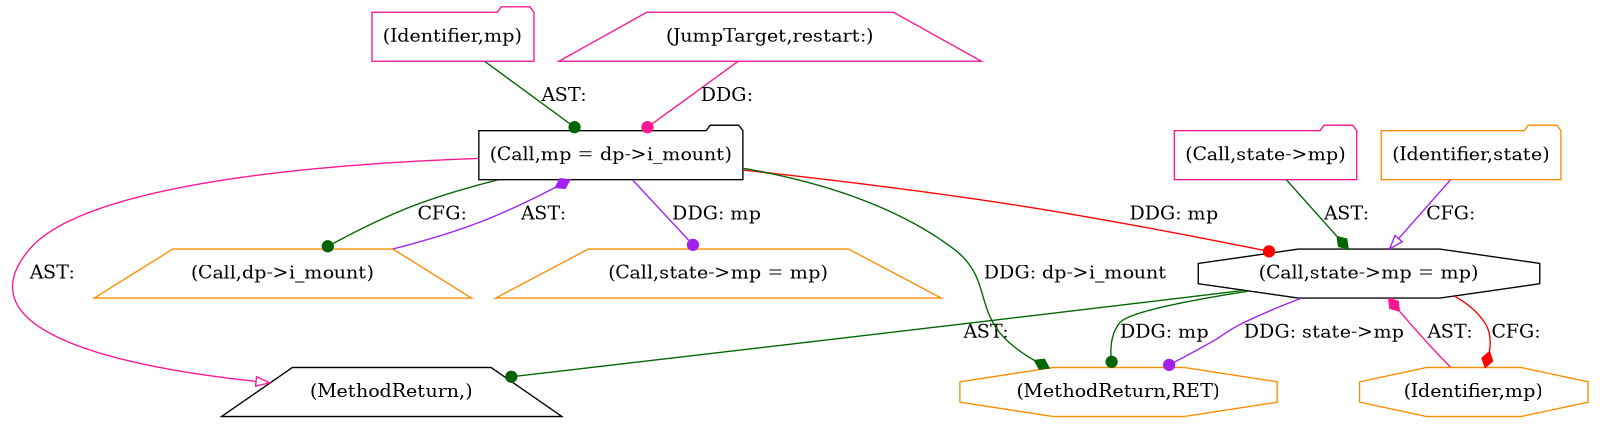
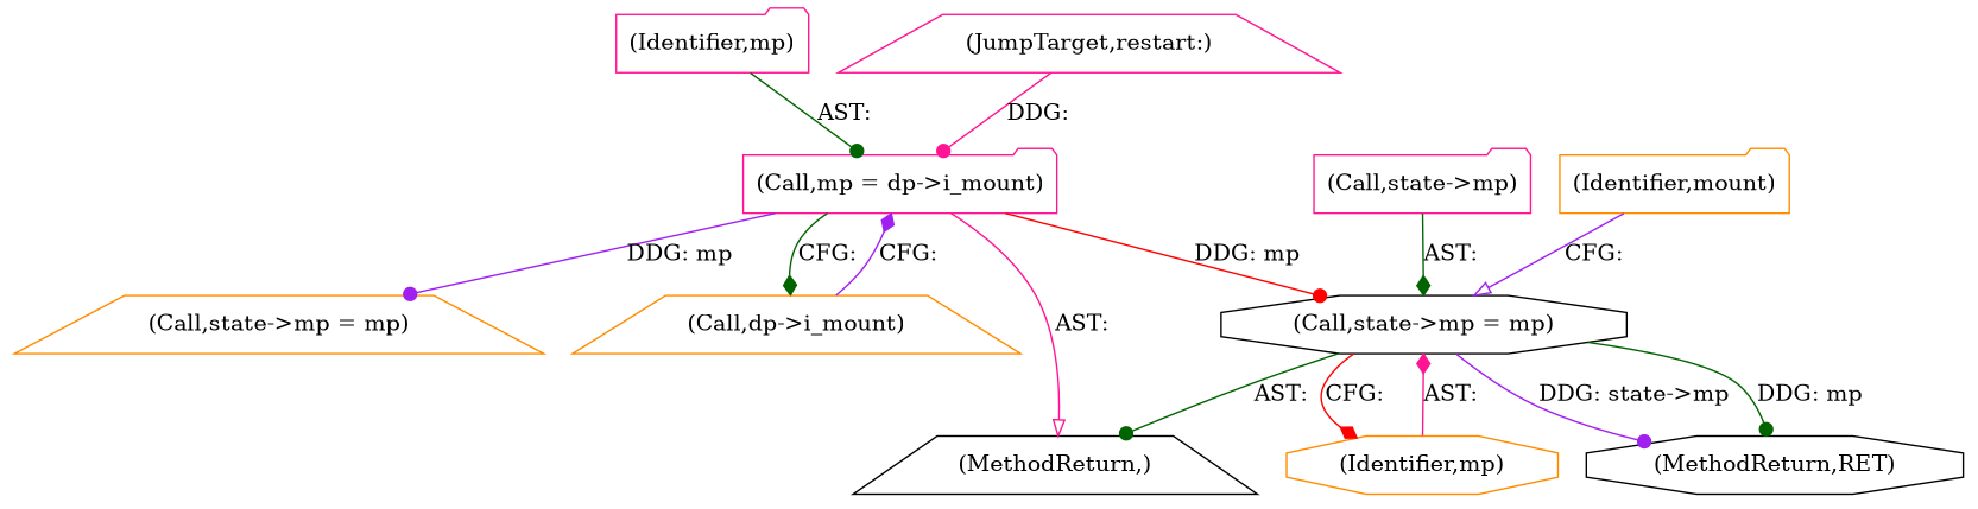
  digraph {
    node [color=darkorange shape=trapezium]
    edge [arrowhead=dot color=darkgreen]
    n1 [color=black label="(Call,state->mp = mp)" shape=octagon]
-   n2 [label="(MethodReturn,RET)" shape=octagon]
+   n2 [color=black label="(MethodReturn,RET)" shape=octagon]
    n3 [label="(Identifier,mp)" shape=octagon]
    n4 [color=black label="(MethodReturn,)"]
-   n5 [color=black label="(Call,mp = dp->i_mount)" shape=folder]
+   n5 [color=deeppink label="(Call,mp = dp->i_mount)" shape=folder]
    n6 [label="(Call,state->mp = mp)"]
    n7 [label="(Call,dp->i_mount)"]
    n8 [color=deeppink label="(Call,state->mp)" shape=folder]
    n9 [color=deeppink label="(Identifier,mp)" shape=folder]
-   n10 [label="(Identifier,state)" shape=folder]
+   n10 [label="(Identifier,mount)" shape=folder]
    n11 [color=deeppink label="(JumpTarget,restart:)"]
    n1 -> n2 [label="DDG: mp"]
    n1 -> n2 [color=purple label="DDG: state->mp"]
    n1 -> n3 [arrowhead=diamond color=red label="CFG: "]
    n1 -> n4 [label="AST: "]
    n3 -> n1 [arrowhead=diamond color=deeppink label="AST: "]
    n5 -> n1 [color=red label="DDG: mp"]
-   n5 -> n2 [arrowhead=diamond label="DDG: dp->i_mount"]
    n5 -> n4 [arrowhead=onormal color=deeppink label="AST: "]
    n5 -> n6 [color=purple label="DDG: mp"]
-   n5 -> n7 [label="CFG: "]
-   n7 -> n5 [arrowhead=diamond color=purple label="AST: "]
+   n5 -> n7 [arrowhead=diamond label="CFG: "]
+   n7 -> n5 [arrowhead=diamond color=purple label="CFG: "]
    n8 -> n1 [arrowhead=diamond label="AST: "]
    n9 -> n5 [label="AST: "]
    n10 -> n1 [arrowhead=onormal color=purple label="CFG: "]
    n11 -> n5 [color=deeppink label="DDG: "]
  }
